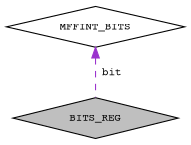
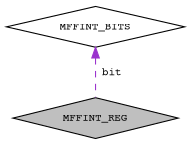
  digraph {
    fontname="Courier Prime"
    node [color=black fontname="Courier Prime" fontsize=10 shape=diamond style=filled]
-   n1 [fillcolor=grey75 fontcolor=black height=0.2 label=BITS_REG width=0.4]
+   n1 [fillcolor=grey75 fontcolor=black height=0.2 label=MFFINT_REG width=0.4]
    n2 [fillcolor=white height=0.2 label=MFFINT_BITS width=0.4]
    n2 -> n1 [color=darkorchid3 dir=back fontname="Courier Prime" fontsize=10 label=" bit" labelfontname=Helvetica labelfontsize=10 style=dashed]
  }
